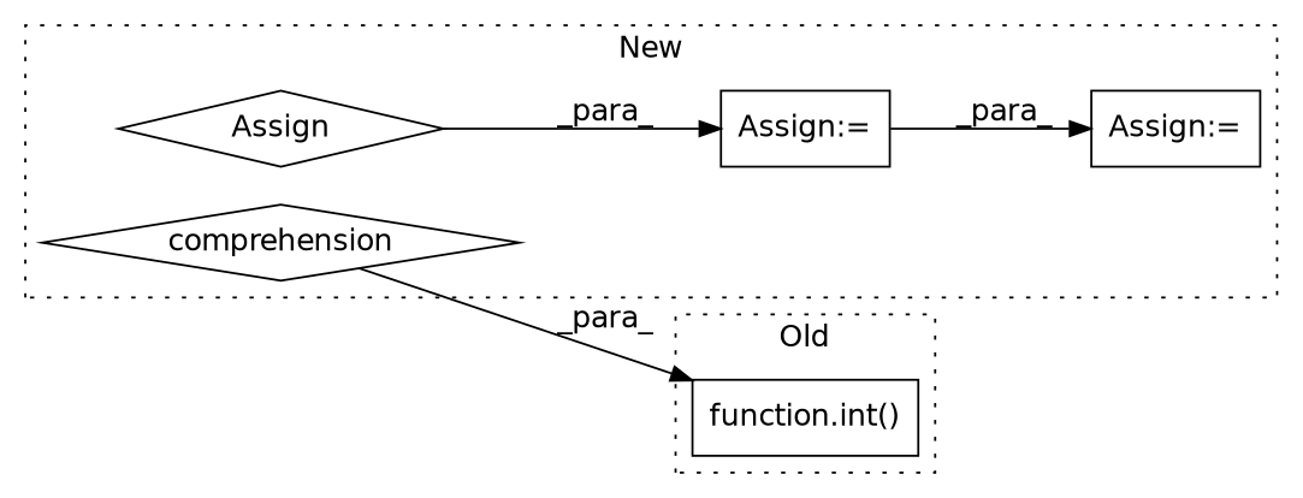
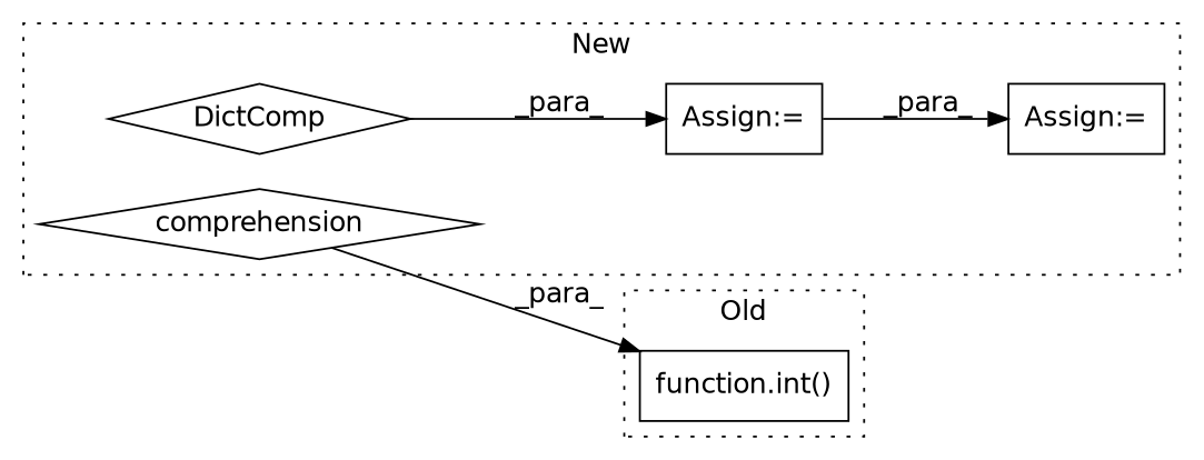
  digraph {
    fontname="DejaVu Sans"
    rankdir=LR
    node [a=68 fontname="DejaVu Sans" l=3 shape=box]
    edge [fontname="DejaVu Sans"]
-   n1 [a=84 l=36 label=Assign s=8482 shape=diamond]
+   n1 [a=84 l=36 label=DictComp s=8482 shape=diamond]
    n2 [a=45 label=comprehension s=8492 shape=diamond]
    n3 [label="Assign:=" s=8545]
    n4 [label="Assign:=" s=8587]
    n5 [a=75 l="4,1" label="function.int()" s="5209,5260"]
    subgraph cluster_1 {
      label=New
      style=dotted
      n1
      n2
      n3
      n4
    }
    subgraph cluster_2 {
      label=Old
      style=dotted
      n5
    }
    n1 -> n3 [label=_para_]
    n2 -> n5 [label=_para_]
    n3 -> n4 [label=_para_]
  }
